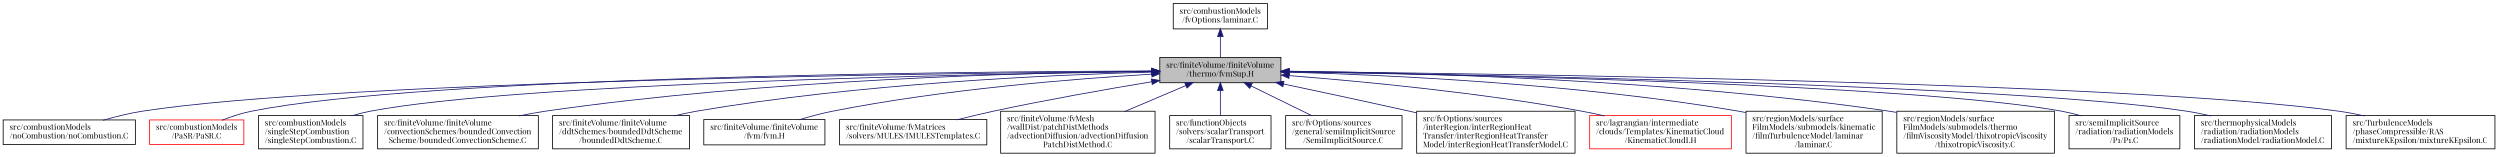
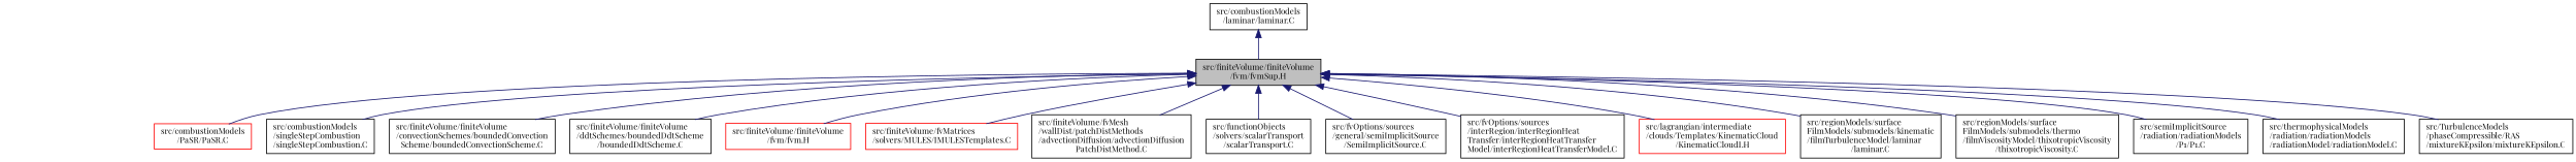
  digraph {
    fontname="Playfair Display"
    node [color=black fontname="Playfair Display" fontsize=10 shape=record]
    edge [color=midnightblue dir=back fontname="Playfair Display" fontsize=10 labelfontname=Helvetica labelfontsize=10 style=solid]
-   n1 [fillcolor=grey75 fontcolor=black height=0.2 label="src/finiteVolume/finiteVolume\l/thermo/fvmSup.H" style=filled width=0.4]
-   n2 [height=0.2 label="src/combustionModels\l/noCombustion/noCombustion.C" width=0.4]
+   n1 [fillcolor=grey75 fontcolor=black height=0.2 label="src/finiteVolume/finiteVolume\l/fvm/fvmSup.H" style=filled width=0.4]
    n3 [color=red height=0.2 label="src/combustionModels\l/PaSR/PaSR.C" width=0.4]
    n4 [height=0.2 label="src/combustionModels\l/singleStepCombustion\l/singleStepCombustion.C" width=0.4]
    n5 [height=0.2 label="src/finiteVolume/finiteVolume\l/convectionSchemes/boundedConvection\lScheme/boundedConvectionScheme.C" width=0.4]
    n6 [height=0.2 label="src/finiteVolume/finiteVolume\l/ddtSchemes/boundedDdtScheme\l/boundedDdtScheme.C" width=0.4]
-   n7 [height=0.2 label="src/finiteVolume/finiteVolume\l/fvm/fvm.H" width=0.4]
-   n8 [height=0.2 label="src/finiteVolume/fvMatrices\l/solvers/MULES/IMULESTemplates.C" width=0.4]
+   n7 [color=red height=0.2 label="src/finiteVolume/finiteVolume\l/fvm/fvm.H" width=0.4]
+   n8 [color=red height=0.2 label="src/finiteVolume/fvMatrices\l/solvers/MULES/IMULESTemplates.C" width=0.4]
    n9 [height=0.2 label="src/finiteVolume/fvMesh\l/wallDist/patchDistMethods\l/advectionDiffusion/advectionDiffusion\lPatchDistMethod.C" width=0.4]
    n10 [height=0.2 label="src/functionObjects\l/solvers/scalarTransport\l/scalarTransport.C" width=0.4]
    n11 [height=0.2 label="src/fvOptions/sources\l/general/semiImplicitSource\l/SemiImplicitSource.C" width=0.4]
    n12 [height=0.2 label="src/fvOptions/sources\l/interRegion/interRegionHeat\lTransfer/interRegionHeatTransfer\lModel/interRegionHeatTransferModel.C" width=0.4]
    n13 [color=red height=0.2 label="src/lagrangian/intermediate\l/clouds/Templates/KinematicCloud\l/KinematicCloudI.H" width=0.4]
    n14 [height=0.2 label="src/regionModels/surface\lFilmModels/submodels/kinematic\l/filmTurbulenceModel/laminar\l/laminar.C" width=0.4]
    n15 [height=0.2 label="src/regionModels/surface\lFilmModels/submodels/thermo\l/filmViscosityModel/thixotropicViscosity\l/thixotropicViscosity.C" width=0.4]
    n16 [height=0.2 label="src/semiImplicitSource\l/radiation/radiationModels\l/P1/P1.C" width=0.4]
    n17 [height=0.2 label="src/thermophysicalModels\l/radiation/radiationModels\l/radiationModel/radiationModel.C" width=0.4]
    n18 [height=0.2 label="src/TurbulenceModels\l/phaseCompressible/RAS\l/mixtureKEpsilon/mixtureKEpsilon.C" width=0.4]
-   n19 [height=0.2 label="src/combustionModels\l/fvOptions/laminar.C" width=0.4]
-   n1 -> n2
+   n19 [height=0.2 label="src/combustionModels\l/laminar/laminar.C" width=0.4]
    n1 -> n3
    n1 -> n4
    n1 -> n5
    n1 -> n6
    n1 -> n7
    n1 -> n8
    n1 -> n9
    n1 -> n10
    n1 -> n11
    n1 -> n12
    n1 -> n13
    n1 -> n14
    n1 -> n15
    n1 -> n16
    n1 -> n17
    n1 -> n18
    n19 -> n1
  }
